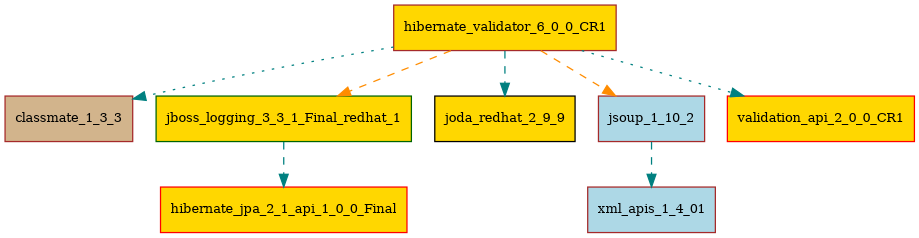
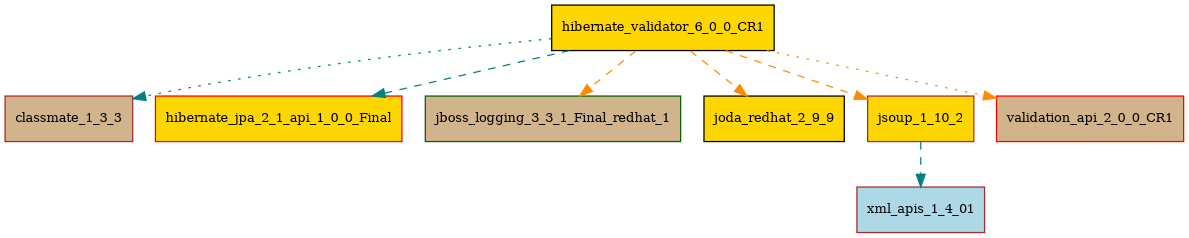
  digraph {
    node [color=brown fillcolor=gold fontsize=10.0 shape=box style=filled]
    edge [color=teal style=dashed]
    classmate_1_3_3 [fillcolor=tan]
-   hibernate_validator_6_0_0_CR1
+   hibernate_validator_6_0_0_CR1 [color=black]
    hibernate_jpa_2_1_api_1_0_0_Final [color=red]
-   jboss_logging_3_3_1_Final_redhat_1 [color=darkgreen]
+   jboss_logging_3_3_1_Final_redhat_1 [color=darkgreen fillcolor=tan]
    n5 [color=black label=joda_redhat_2_9_9]
-   jsoup_1_10_2 [fillcolor=lightblue]
-   validation_api_2_0_0_CR1 [color=red]
+   jsoup_1_10_2
+   validation_api_2_0_0_CR1 [color=red fillcolor=tan]
    xml_apis_1_4_01 [fillcolor=lightblue]
    hibernate_validator_6_0_0_CR1 -> classmate_1_3_3 [style=dotted]
-   jboss_logging_3_3_1_Final_redhat_1 -> hibernate_jpa_2_1_api_1_0_0_Final
+   hibernate_validator_6_0_0_CR1 -> hibernate_jpa_2_1_api_1_0_0_Final
    hibernate_validator_6_0_0_CR1 -> jboss_logging_3_3_1_Final_redhat_1 [color=darkorange]
-   hibernate_validator_6_0_0_CR1 -> n5
+   hibernate_validator_6_0_0_CR1 -> n5 [color=darkorange]
    hibernate_validator_6_0_0_CR1 -> jsoup_1_10_2 [color=darkorange]
-   hibernate_validator_6_0_0_CR1 -> validation_api_2_0_0_CR1 [style=dotted]
+   hibernate_validator_6_0_0_CR1 -> validation_api_2_0_0_CR1 [color=darkorange style=dotted]
    jsoup_1_10_2 -> xml_apis_1_4_01
  }
